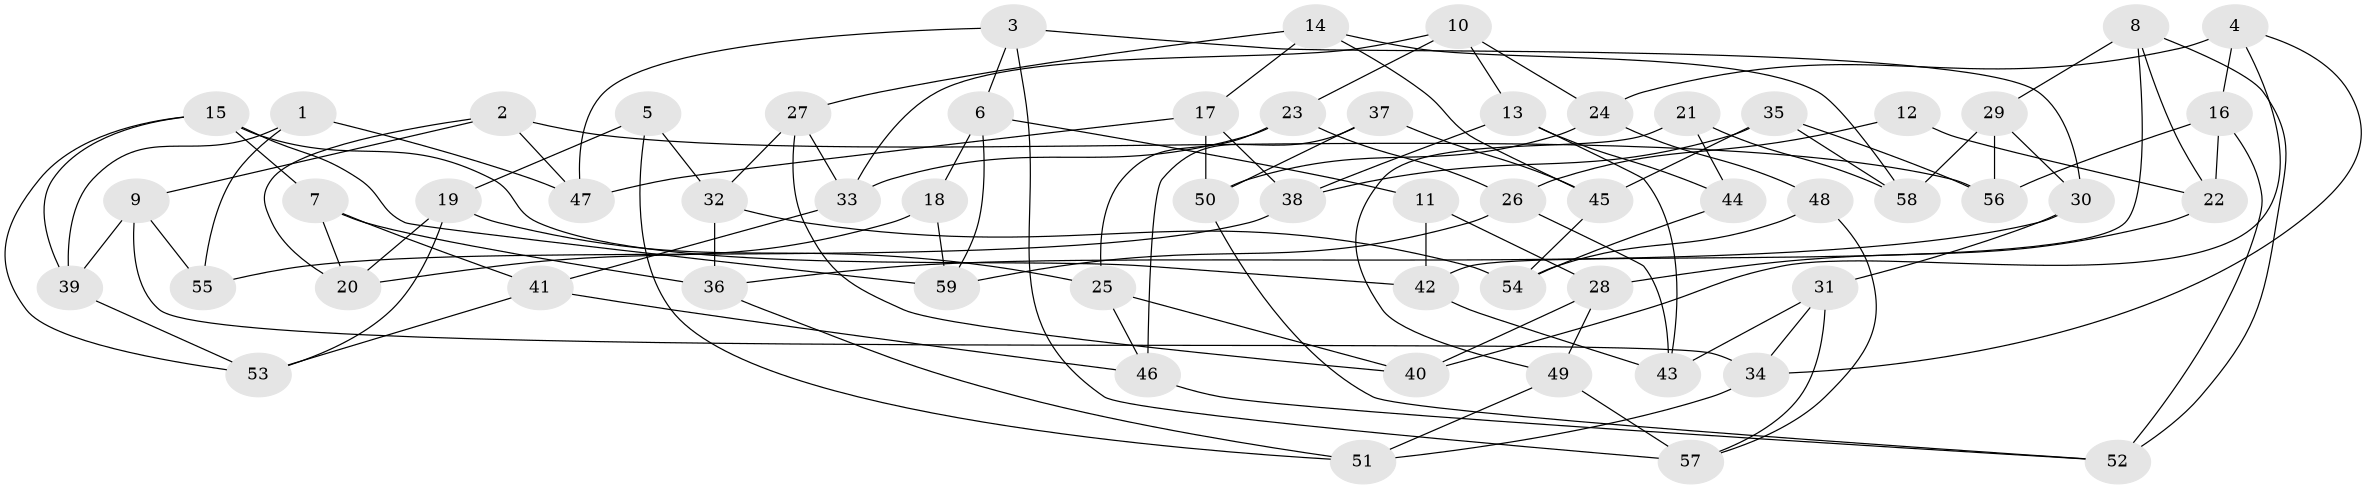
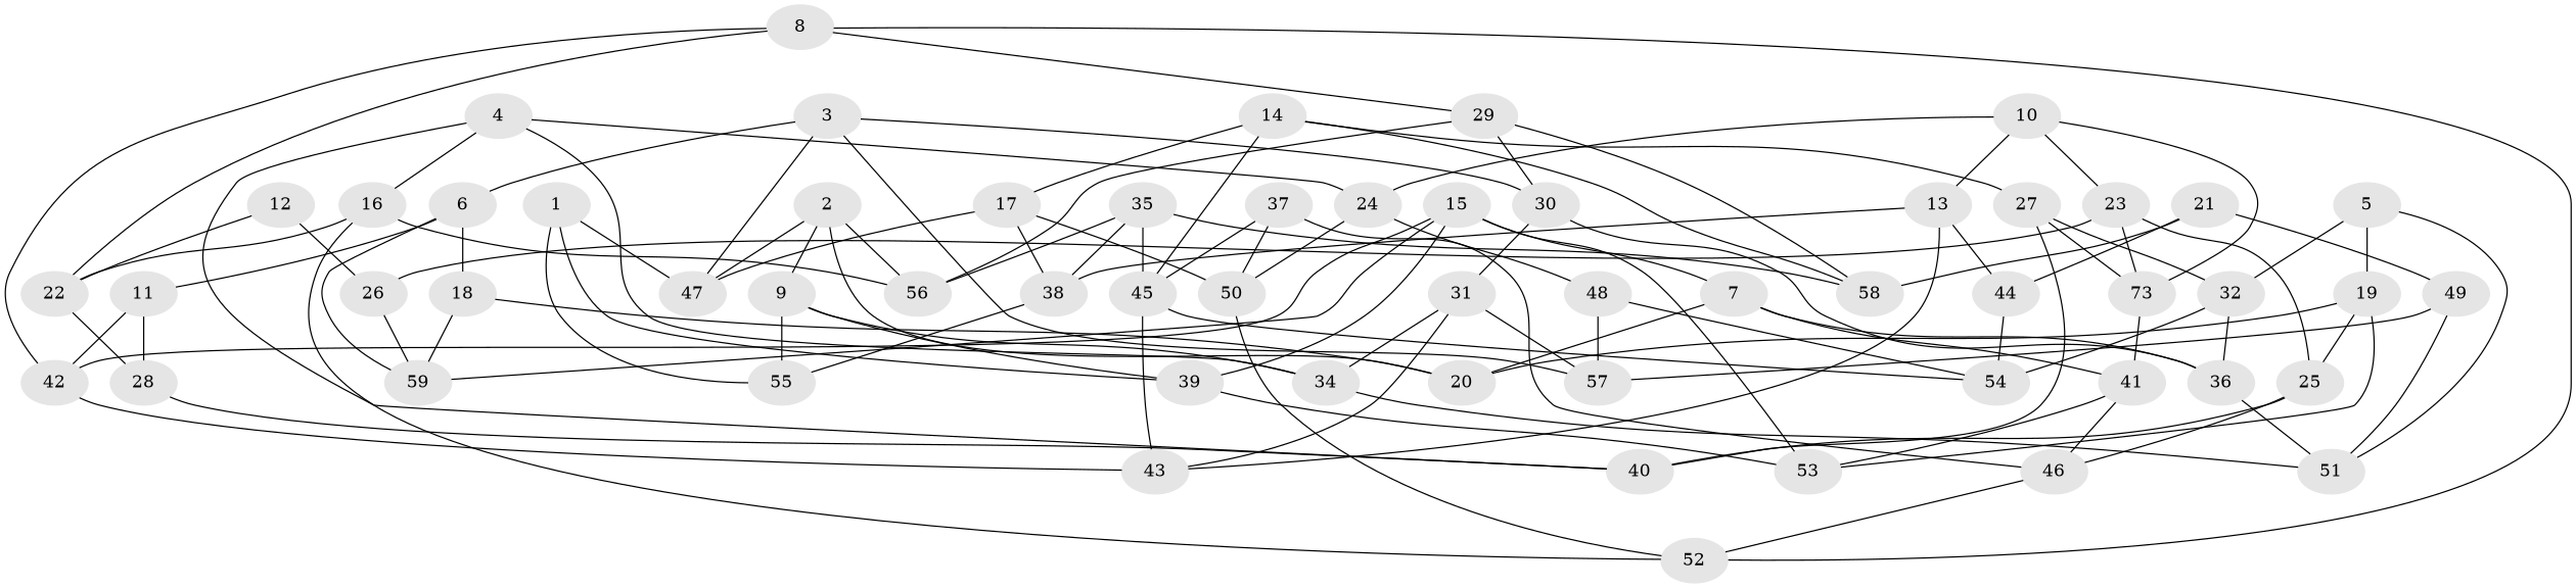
  graph {
    node [color=gray90 style=filled]
    1
    39
    47
    55
    7
    20
    36
    41
    53
    2
    9
    56
    34
    3
    6
    30
    57
    11
    18
    59
    31
    4
    16
    24
    40
    22
    52
    50
    48
    51
    5
    19
    32
    25
    54
    44
    42
    28
    46
    8
    29
    58
    43
    10
    13
    23
-   33
+   33 [label=73]
    38
    26
    21
    49
    12
    37
    45
    14
    17
    27
    15
    35
    1 -- 39
    1 -- 47
    1 -- 55
    39 -- 53
    7 -- 20
    7 -- 36
    7 -- 41
    36 -- 51
    41 -- 53
    41 -- 46
    2 -- 47
    2 -- 20
    2 -- 9
    2 -- 56
    9 -- 39
    9 -- 55
    9 -- 34
    34 -- 51
    3 -- 47
    3 -- 6
    3 -- 30
    3 -- 57
    6 -- 11
    6 -- 18
    6 -- 59
    30 -- 36
    30 -- 31
    11 -- 42
    11 -- 28
    18 -- 20
    18 -- 59
    31 -- 34
    31 -- 57
    31 -- 43
    4 -- 34
    4 -- 16
    4 -- 24
    4 -- 40
    16 -- 56
    16 -- 22
    16 -- 52
    24 -- 50
    24 -- 48
    22 -- 28
    50 -- 52
    48 -- 57
    48 -- 54
    5 -- 51
    5 -- 19
    5 -- 32
    19 -- 20
    19 -- 53
    19 -- 25
    32 -- 36
    32 -- 54
    25 -- 40
    25 -- 46
    44 -- 54
    42 -- 43
    28 -- 40
-   28 -- 49
    46 -- 52
    8 -- 22
    8 -- 52
    8 -- 42
    8 -- 29
    29 -- 56
    29 -- 30
    29 -- 58
    10 -- 24
    10 -- 13
    10 -- 23
    10 -- 33
    13 -- 44
    13 -- 43
    13 -- 38
    23 -- 25
    23 -- 33
    23 -- 26
    33 -- 41
    38 -- 55
    26 -- 59
-   26 -- 43
+   45 -- 43
    21 -- 44
    21 -- 58
    21 -- 49
    49 -- 57
    49 -- 51
    12 -- 22
    12 -- 26
    37 -- 50
    37 -- 46
    37 -- 45
    45 -- 54
    14 -- 58
    14 -- 45
    14 -- 17
    14 -- 27
    17 -- 47
    17 -- 50
    17 -- 38
    27 -- 40
    27 -- 32
    27 -- 33
    15 -- 39
    15 -- 7
    15 -- 53
    15 -- 59
    15 -- 42
    35 -- 56
    35 -- 58
    35 -- 38
    35 -- 45
  }
